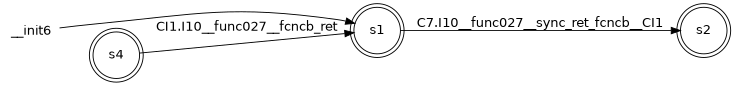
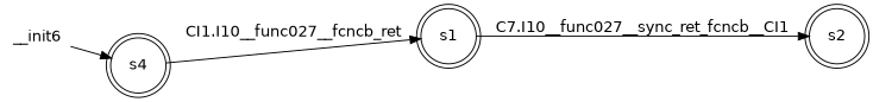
  digraph {
    fontname="DejaVu Sans"
    rankdir=LR
    node [fontname="DejaVu Sans" shape=doublecircle]
    edge [fontname="DejaVu Sans"]
    n1 [label=<s1>]
    n2 [label=<s2>]
    n3 [label=<s4>]
    n4 [label=__init6 shape=none]
    n1 -> n2 [label=<C7.I10__func027__sync_ret_fcncb__CI1>]
    n3 -> n1 [label=<CI1.I10__func027__fcncb_ret>]
-   n4 -> n1
+   n4 -> n3
  }
